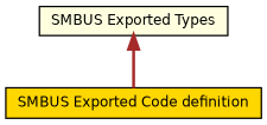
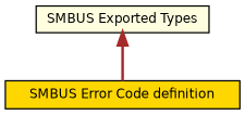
  digraph {
    rankdir=TB
    fontname="DejaVu Sans"
    node [color=black fontname="DejaVu Sans" fontsize=10 shape=record style=filled]
    n1 [fillcolor=lightyellow height=0.2 label="SMBUS Exported Types" width=0.4]
-   n2 [fillcolor=gold fontcolor=black height=0.2 label="SMBUS Exported Code definition" width=0.4]
+   n2 [fillcolor=gold fontcolor=black height=0.2 label="SMBUS Error Code definition" width=0.4]
    n1 -> n2 [dir=back fontname="DejaVu Sans" fontsize=10 labelfontname=Helvetica labelfontsize=10 shape=plaintext style=bold color=brown]
  }
